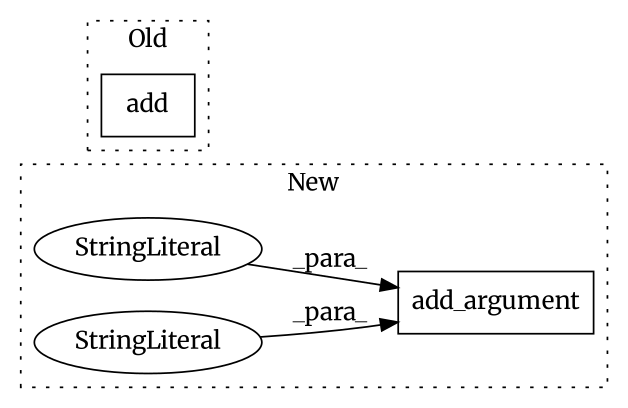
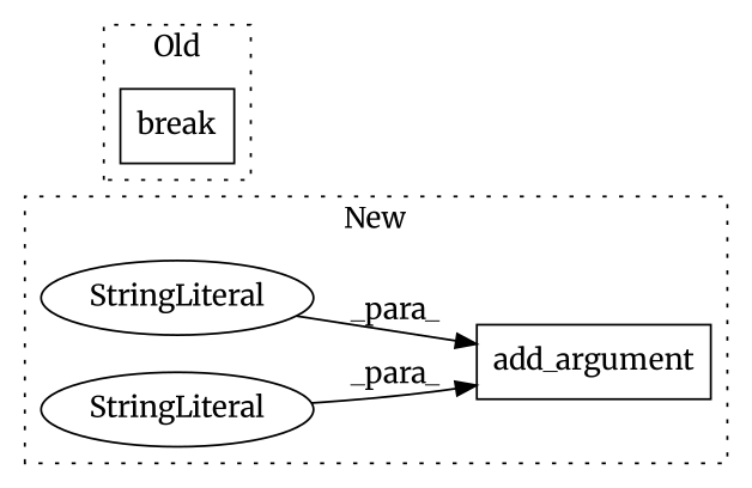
  digraph {
    rankdir=LR
    fontname=Merriweather
    node [a=45 shape=box fontname=Merriweather]
    edge [fontname=Merriweather]
    n1 [a=32 l="13,1" label=add_argument s="1081,1154"]
    n2 [l=7 label=StringLiteral s=1094 shape=ellipse]
    n3 [l=45 label=StringLiteral s=1109 shape=ellipse]
-   n4 [a=10 l=6 label=add s=1709]
+   n4 [a=10 l=6 label=break s=1709]
    subgraph cluster_1 {
      label=New
      style=dotted
      n1
      n2
      n3
    }
    subgraph cluster_2 {
      label=Old
      style=dotted
      n4
    }
    n2 -> n1 [label=_para_]
    n3 -> n1 [label=_para_]
  }
